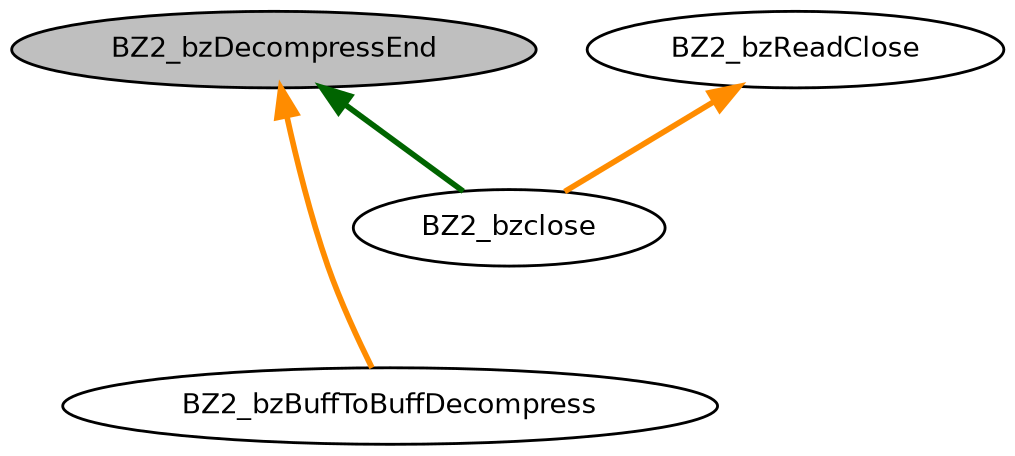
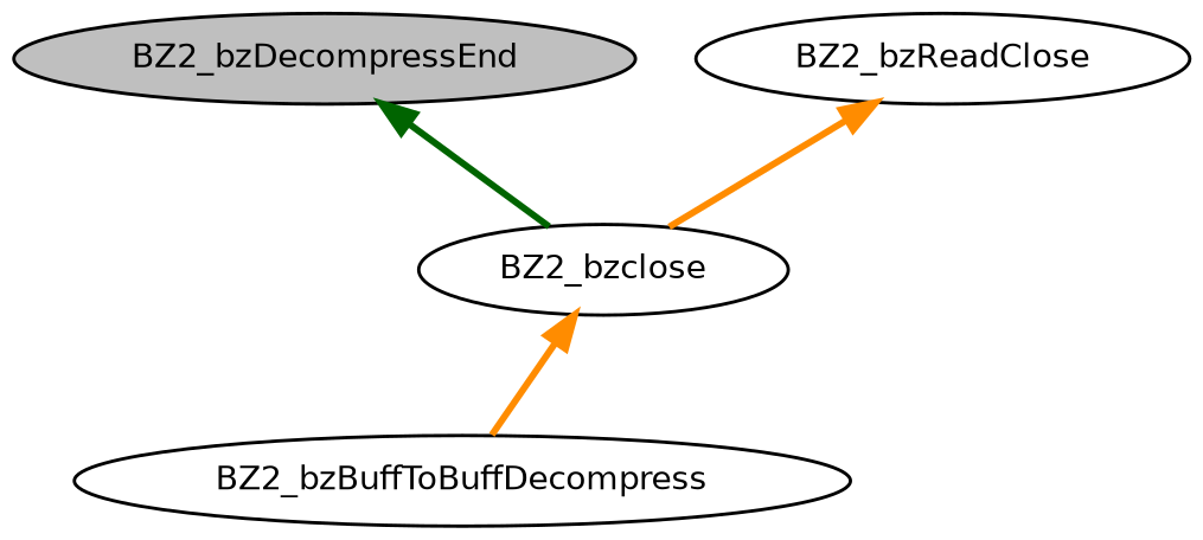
  digraph {
    fontname="DejaVu Sans"
    rankdir=TB
    node [color=black fillcolor=white fontname="DejaVu Sans" fontsize=10 shape=ellipse style=filled]
    edge [color=darkorange dir=back fontname="DejaVu Sans" fontsize=10 labelfontname=Helvetica labelfontsize=10 style=bold]
    n1 [fillcolor=grey75 fontcolor=black height=0.2 label=BZ2_bzDecompressEnd width=0.4]
    n2 [height=0.2 label=BZ2_bzBuffToBuffDecompress width=0.4]
    n3 [height=0.2 label=BZ2_bzclose width=0.4]
    n4 [height=0.2 label=BZ2_bzReadClose width=0.4]
-   n1 -> n2
+   n3 -> n2
    n1 -> n3 [color=darkgreen]
    n4 -> n3
  }
